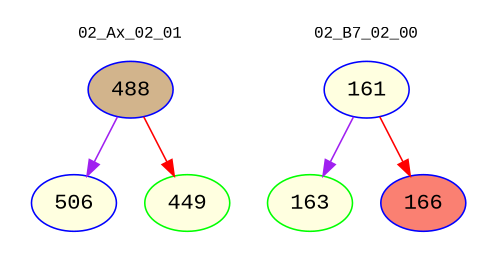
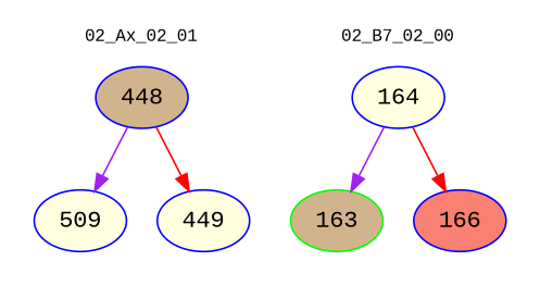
  digraph {
    fontname="Liberation Mono"
    node [color=blue fillcolor=lightyellow fontname="Liberation Mono" style=filled]
    edge [color=purple fontname="Liberation Mono"]
-   n1 [fillcolor=tan label=488]
-   n2 [label=506]
-   n3 [color=green label=449]
-   n4 [label=161]
-   n5 [color=green label=163]
+   n1 [fillcolor=tan label=448]
+   n2 [label=509]
+   n3 [label=449]
+   n4 [label=164]
+   n5 [color=green fillcolor=tan label=163]
    n6 [fillcolor=salmon label=166]
    subgraph cluster_1 {
      color=white
      fontsize=10
      label="02_Ax_02_01"
      n1
      n2
      n3
    }
    subgraph cluster_2 {
      color=white
      fontsize=10
      label="02_B7_02_00"
      n4
      n5
      n6
    }
    n1 -> n2
    n1 -> n3 [color=red]
    n4 -> n5
    n4 -> n6 [color=red]
  }
